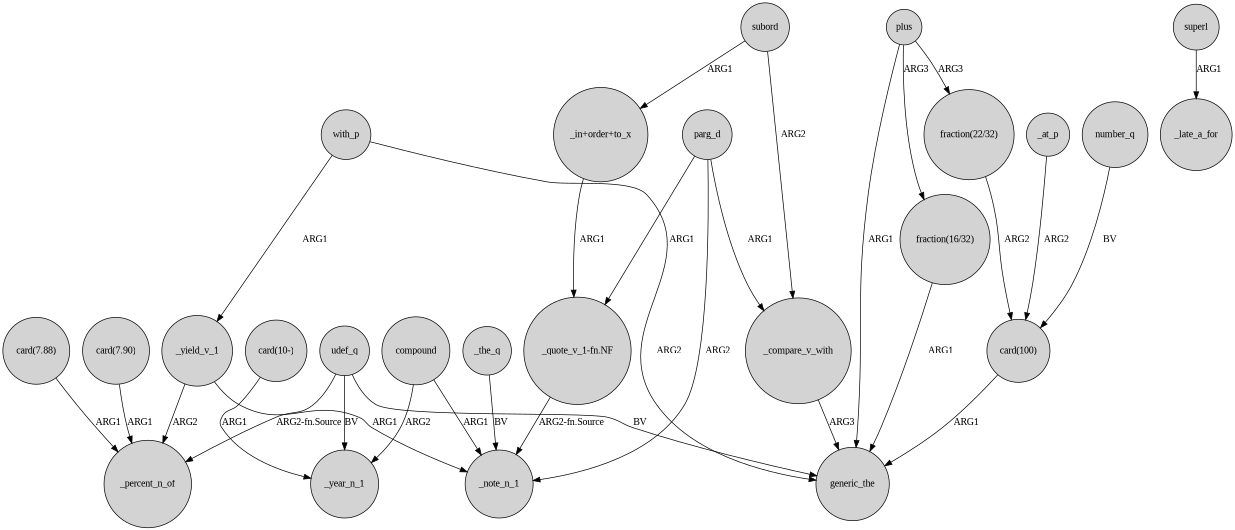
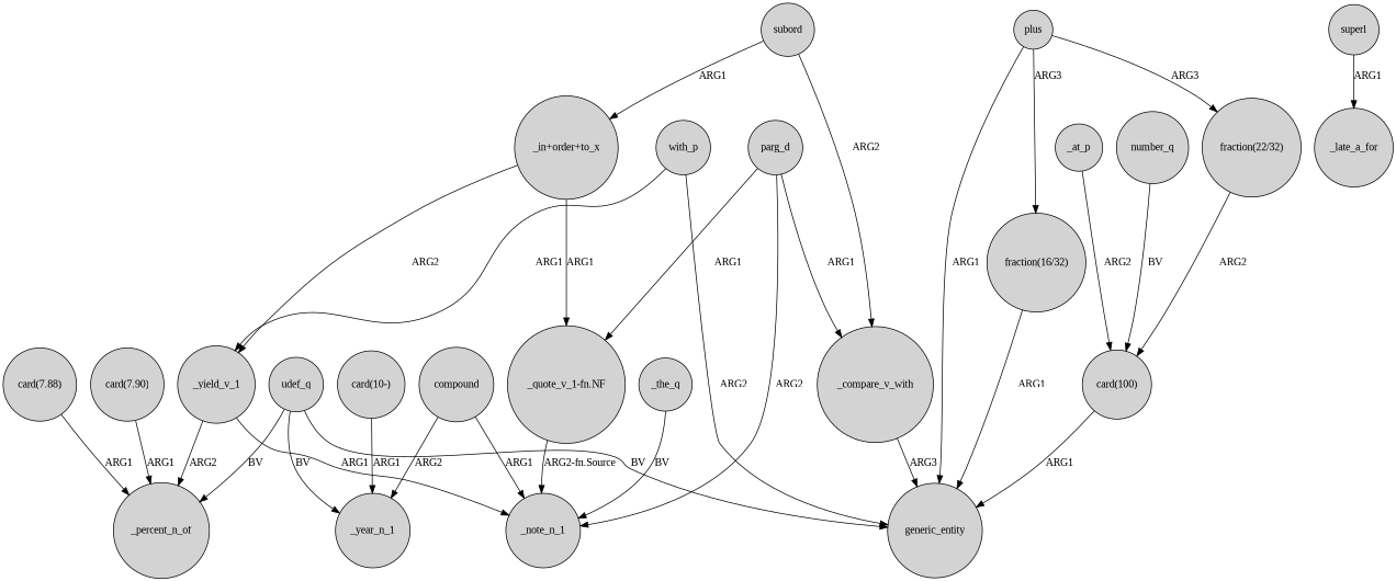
  digraph {
    fontname="Liberation Serif"
    node [fontname="Liberation Serif" shape=circle style=filled]
    edge [fontname="Liberation Serif"]
    "card(7.88)"
    _percent_n_of
    udef_q
-   generic_entity [label=generic_the]
+   generic_entity
    _year_n_1
    compound
    _note_n_1
    subord
    "_in+order+to_x"
    _compare_v_with
    "_quote_v_1-fn.NF"
    _yield_v_1
    "card(100)"
    superl
    _late_a_for
    plus
    "fraction(16/32)"
    "fraction(22/32)"
    parg_d
    _at_p
    _the_q
    "card(10-)"
    number_q
    "card(7.90)"
    with_p
    "card(7.88)" -> _percent_n_of [label=ARG1]
-   udef_q -> _percent_n_of [label="ARG2-fn.Source"]
+   udef_q -> _percent_n_of [label=BV]
    udef_q -> generic_entity [label=BV]
    udef_q -> _year_n_1 [label=BV]
    compound -> _year_n_1 [label=ARG2]
    compound -> _note_n_1 [label=ARG1]
    subord -> "_in+order+to_x" [label=ARG1]
    subord -> _compare_v_with [label=ARG2]
    "_in+order+to_x" -> "_quote_v_1-fn.NF" [label=ARG1]
+   "_in+order+to_x" -> _yield_v_1 [label=ARG2]
    _compare_v_with -> generic_entity [label=ARG3]
    "_quote_v_1-fn.NF" -> _note_n_1 [label="ARG2-fn.Source"]
    _yield_v_1 -> _percent_n_of [label=ARG2]
    _yield_v_1 -> _note_n_1 [label=ARG1]
    "card(100)" -> generic_entity [label=ARG1]
    superl -> _late_a_for [label=ARG1]
    plus -> generic_entity [label=ARG1]
    plus -> "fraction(16/32)" [label=ARG3]
    plus -> "fraction(22/32)" [label=ARG3]
    "fraction(16/32)" -> generic_entity [label=ARG1]
    "fraction(22/32)" -> "card(100)" [label=ARG2]
    parg_d -> _note_n_1 [label=ARG2]
    parg_d -> _compare_v_with [label=ARG1]
    parg_d -> "_quote_v_1-fn.NF" [label=ARG1]
    _at_p -> "card(100)" [label=ARG2]
    _the_q -> _note_n_1 [label=BV]
    "card(10-)" -> _year_n_1 [label=ARG1]
    number_q -> "card(100)" [label=BV]
    "card(7.90)" -> _percent_n_of [label=ARG1]
    with_p -> generic_entity [label=ARG2]
    with_p -> _yield_v_1 [label=ARG1]
  }
